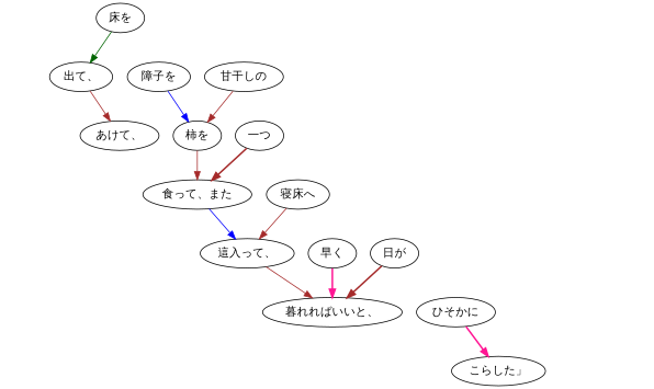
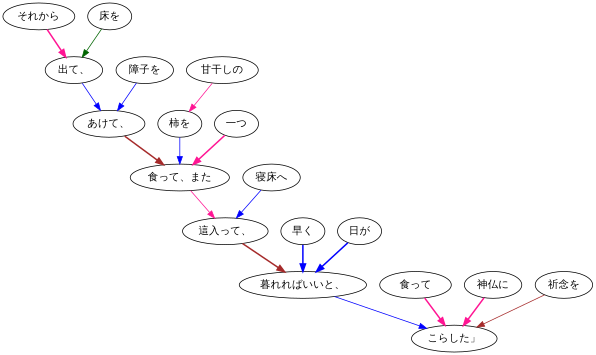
  digraph {
    edge [color=deeppink style=solid]
+   n1 [label="それから"]
    n2 [label="出て、"]
    n3 [label="あけて、"]
    n4 [label="床を"]
    n5 [label="食って、また"]
    n6 [label="障子を"]
    n7 [label="這入って、"]
    n8 [label="甘干しの"]
    n9 [label="柿を"]
    n10 [label="一つ"]
    n11 [label="暮れればいいと、"]
    n12 [label="寝床へ"]
    n13 [label="こらした」"]
    n14 [label="早く"]
    n15 [label="日が"]
-   n16 [label="ひそかに"]
-   n2 -> n3 [color=brown]
+   n16 [label="食って"]
+   n17 [label="神仏に"]
+   n18 [label="祈念を"]
+   n1 -> n2 [style=bold]
+   n2 -> n3 [color=blue]
+   n3 -> n5 [color=brown style=bold]
    n4 -> n2 [color=darkgreen]
-   n5 -> n7 [color=blue]
-   n6 -> n9 [color=blue]
-   n7 -> n11 [color=brown]
-   n8 -> n9 [color=brown]
-   n9 -> n5 [color=brown]
-   n10 -> n5 [color=brown style=bold]
-   n12 -> n7 [color=brown]
-   n14 -> n11 [style=bold]
-   n15 -> n11 [color=brown style=bold]
+   n5 -> n7
+   n6 -> n3 [color=blue]
+   n7 -> n11 [color=brown style=bold]
+   n8 -> n9
+   n9 -> n5 [color=blue]
+   n10 -> n5 [style=bold]
+   n11 -> n13 [color=blue]
+   n12 -> n7 [color=blue]
+   n14 -> n11 [color=blue style=bold]
+   n15 -> n11 [color=blue style=bold]
    n16 -> n13 [style=bold]
+   n17 -> n13 [style=bold]
+   n18 -> n13 [color=brown]
  }
